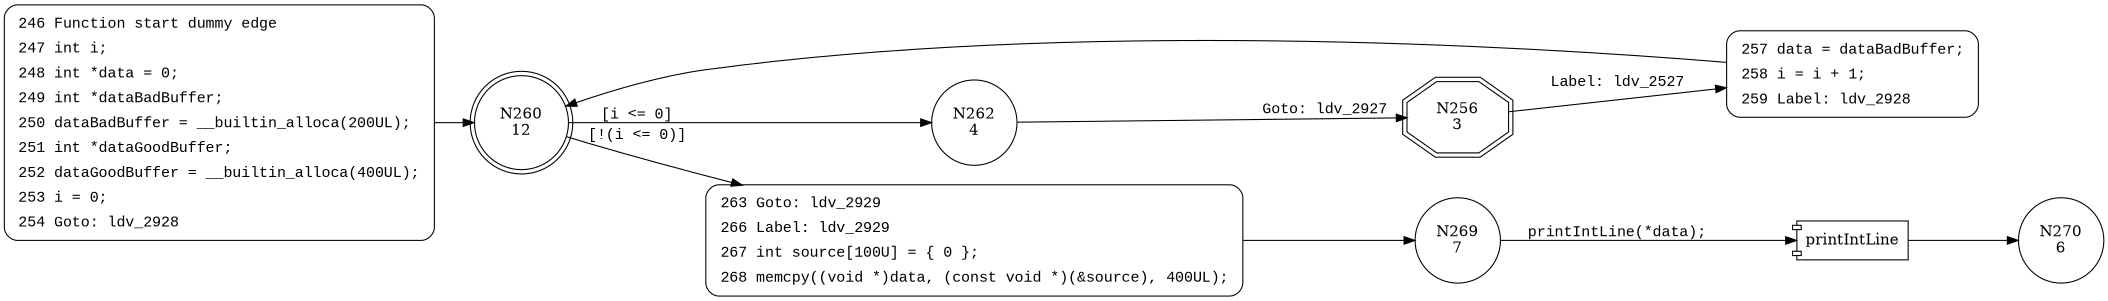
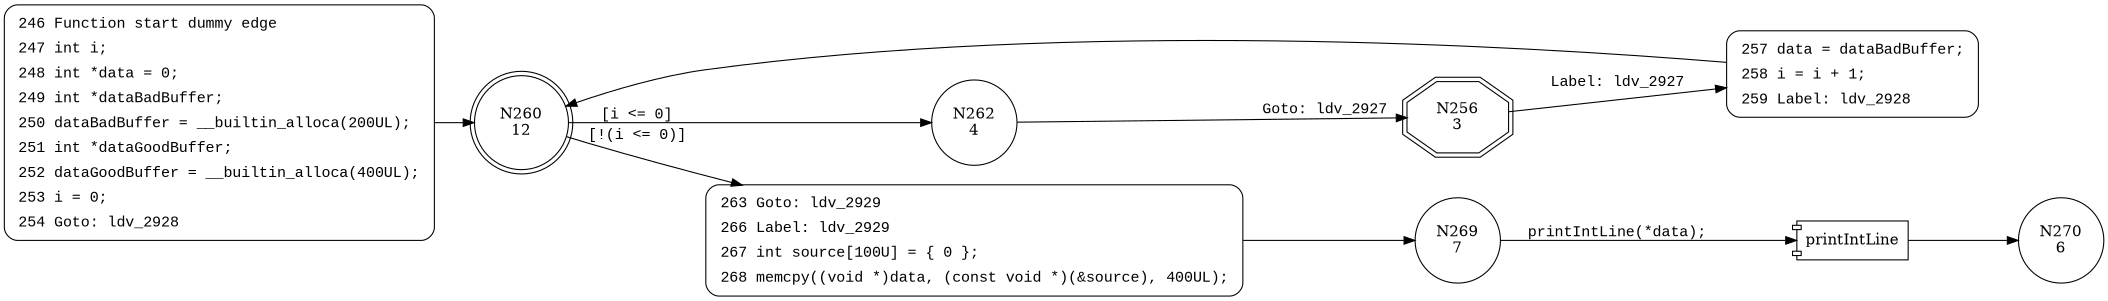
  digraph {
    rankdir=LR
    node [shape=circle]
    edge [fontname="Courier New"]
    n1 [label="N260\n12" shape=doublecircle]
    n2 [label="N262\n4"]
    n3 [fillcolor=white fontname="Courier New" label=<<table border="0" cellborder="0" cellpadding="3" bgcolor="white"><tr><td align="right">263</td><td align="left">Goto: ldv_2929</td></tr><tr><td align="right">266</td><td align="left">Label: ldv_2929</td></tr><tr><td align="right">267</td><td align="left">int source[100U] = &#123; 0 &#125;;</td></tr><tr><td align="right">268</td><td align="left">memcpy((void *)data, (const void *)(&amp;source), 400UL);</td></tr></table>> penwidth=1 shape=Mrecord style="filled,bold"]
    n4 [label="N256\n3" shape=doubleoctagon]
    n5 [label="N269\n7"]
    n6 [fillcolor=white fontname="Courier New" label=<<table border="0" cellborder="0" cellpadding="3" bgcolor="white"><tr><td align="right">257</td><td align="left">data = dataBadBuffer;</td></tr><tr><td align="right">258</td><td align="left">i = i + 1;</td></tr><tr><td align="right">259</td><td align="left">Label: ldv_2928</td></tr></table>> penwidth=1 shape=Mrecord style="filled,bold"]
    n7 [label=printIntLine shape=component]
    n8 [label="N270\n6"]
    n9 [fillcolor=white fontname="Courier New" label=<<table border="0" cellborder="0" cellpadding="3" bgcolor="white"><tr><td align="right">246</td><td align="left">Function start dummy edge</td></tr><tr><td align="right">247</td><td align="left">int i;</td></tr><tr><td align="right">248</td><td align="left">int *data = 0;</td></tr><tr><td align="right">249</td><td align="left">int *dataBadBuffer;</td></tr><tr><td align="right">250</td><td align="left">dataBadBuffer = __builtin_alloca(200UL);</td></tr><tr><td align="right">251</td><td align="left">int *dataGoodBuffer;</td></tr><tr><td align="right">252</td><td align="left">dataGoodBuffer = __builtin_alloca(400UL);</td></tr><tr><td align="right">253</td><td align="left">i = 0;</td></tr><tr><td align="right">254</td><td align="left">Goto: ldv_2928</td></tr></table>> penwidth=1 shape=Mrecord style="filled,bold"]
    n1 -> n2 [label="[i <= 0]"]
    n1 -> n3 [label="[!(i <= 0)]"]
    n2 -> n4 [label="Goto: ldv_2927"]
    n3 -> n5 [fontname=""]
-   n4 -> n6 [label="Label: ldv_2527"]
+   n4 -> n6 [label="Label: ldv_2927"]
    n5 -> n7 [label="printIntLine(*data);"]
    n6 -> n1 [fontname=""]
    n7 -> n8
    n9 -> n1 [fontname=""]
  }
